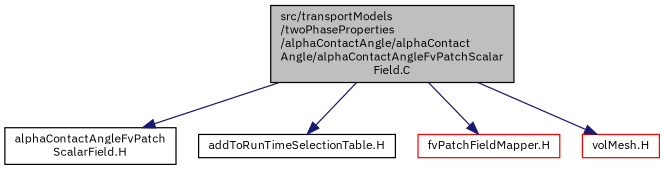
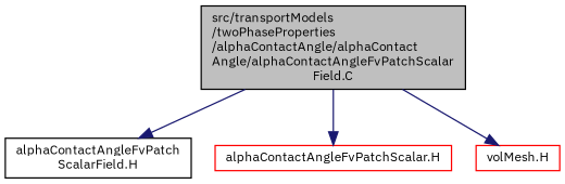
  digraph {
    fontname="IBM Plex Sans"
    node [color=black fontname="IBM Plex Sans" fontsize=10 shape=record]
    edge [color=midnightblue fontname="IBM Plex Sans" fontsize=10 labelfontname=FreeSans labelfontsize=10 style=solid]
    n1 [fillcolor=grey75 fontcolor=black height=0.2 label="src/transportModels\l/twoPhaseProperties\l/alphaContactAngle/alphaContact\lAngle/alphaContactAngleFvPatchScalar\lField.C" style=filled width=0.4]
    n2 [height=0.2 label="alphaContactAngleFvPatch\lScalarField.H" width=0.4]
-   n3 [height=0.2 label="addToRunTimeSelectionTable.H" width=0.4]
-   n4 [color=red height=0.2 label="fvPatchFieldMapper.H" width=0.4]
+   n4 [color=red height=0.2 label="alphaContactAngleFvPatchScalar.H" width=0.4]
    n5 [color=red height=0.2 label="volMesh.H" width=0.4]
    n1 -> n2
-   n1 -> n3
    n1 -> n4
    n1 -> n5
  }
